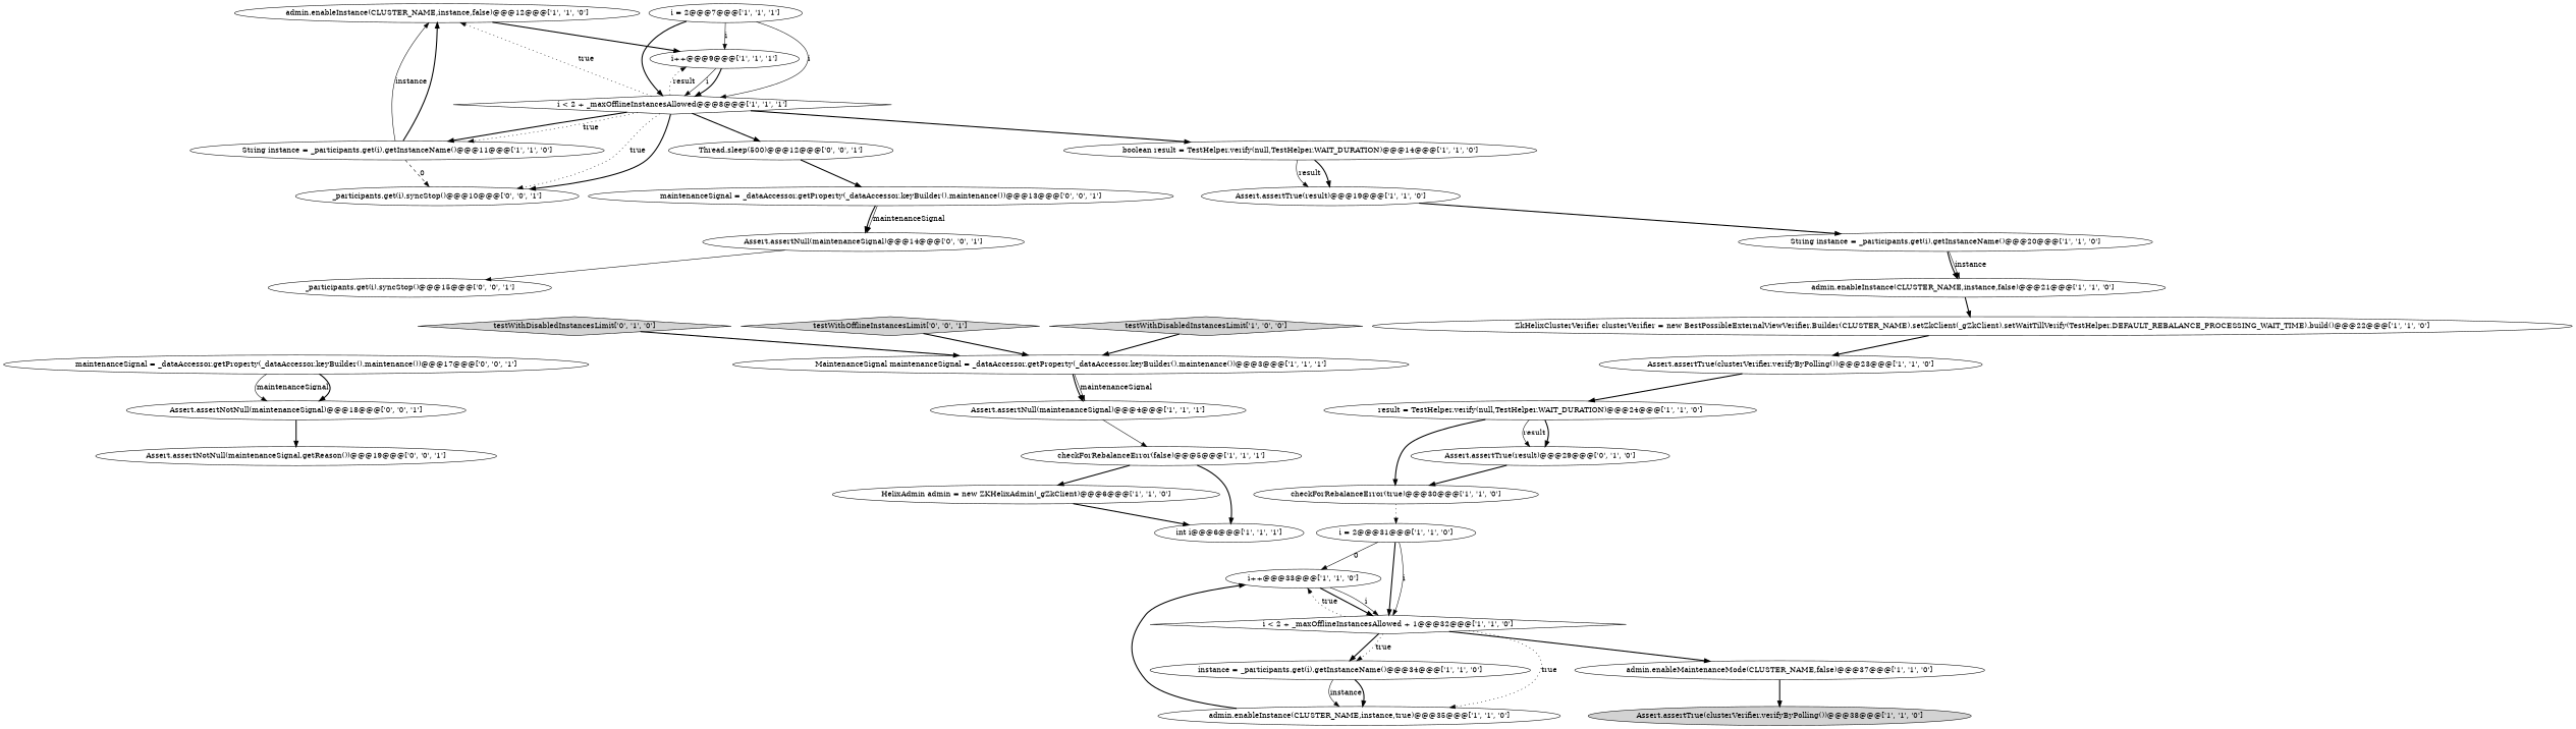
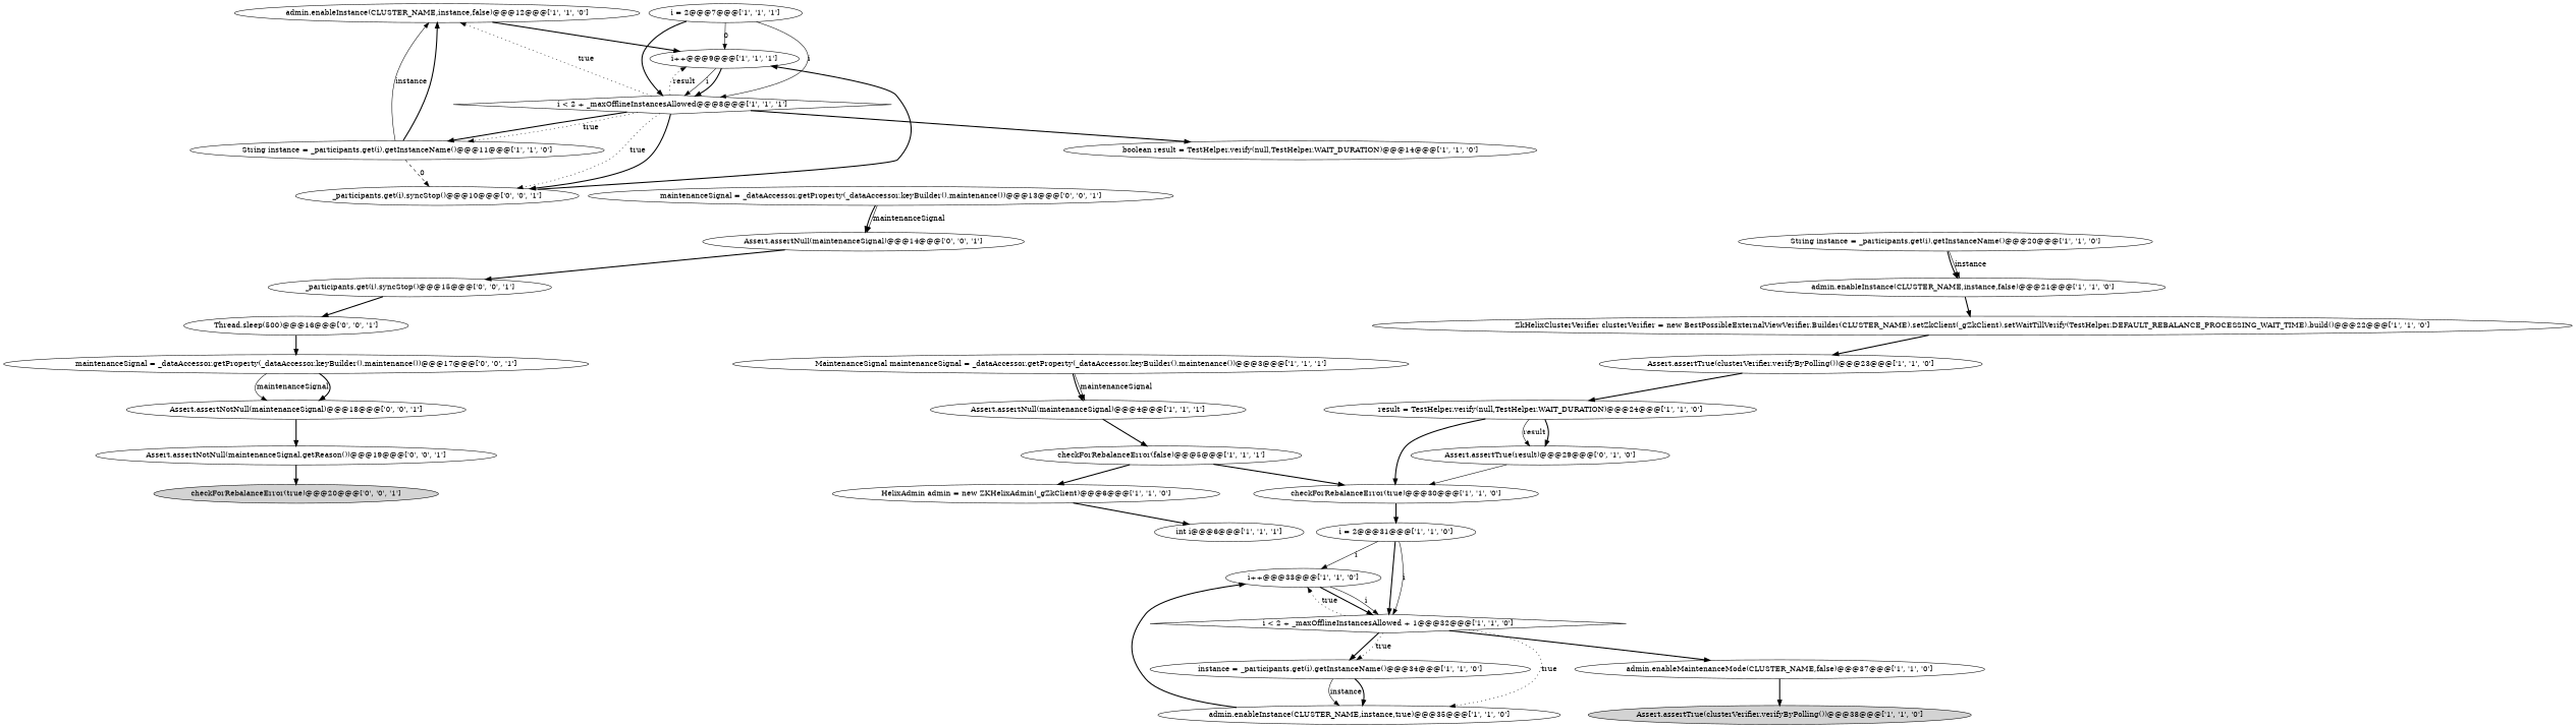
  digraph {
    node [fillcolor=white shape=ellipse style=filled]
    edge [style=bold]
    n1 [label="admin.enableInstance(CLUSTER_NAME,instance,false)@@@12@@@['1', '1', '0']"]
    n2 [label="i++@@@9@@@['1', '1', '1']"]
    n3 [label="i < 2 + _maxOfflineInstancesAllowed@@@8@@@['1', '1', '1']" shape=diamond]
    n4 [label="checkForRebalanceError(false)@@@5@@@['1', '1', '1']"]
    n5 [label="int i@@@6@@@['1', '1', '1']"]
    n6 [label="HelixAdmin admin = new ZKHelixAdmin(_gZkClient)@@@6@@@['1', '1', '0']"]
    n7 [label="_participants.get(i).syncStop()@@@10@@@['0', '0', '1']"]
    n8 [label="admin.enableInstance(CLUSTER_NAME,instance,true)@@@35@@@['1', '1', '0']"]
    n9 [label="i++@@@33@@@['1', '1', '0']"]
    n10 [label="i < 2 + _maxOfflineInstancesAllowed + 1@@@32@@@['1', '1', '0']" shape=diamond]
    n11 [label="Assert.assertNotNull(maintenanceSignal.getReason())@@@19@@@['0', '0', '1']"]
+   n12 [fillcolor=lightgray label="checkForRebalanceError(true)@@@20@@@['0', '0', '1']"]
    n13 [label="admin.enableMaintenanceMode(CLUSTER_NAME,false)@@@37@@@['1', '1', '0']"]
    n14 [fillcolor=lightgray label="Assert.assertTrue(clusterVerifier.verifyByPolling())@@@38@@@['1', '1', '0']"]
    n15 [label="i = 2@@@7@@@['1', '1', '1']"]
    n16 [label="Assert.assertTrue(result)@@@29@@@['0', '1', '0']"]
    n17 [label="checkForRebalanceError(true)@@@30@@@['1', '1', '0']"]
    n18 [label="i = 2@@@31@@@['1', '1', '0']"]
-   n19 [label="Assert.assertTrue(result)@@@19@@@['1', '1', '0']"]
    n20 [label="String instance = _participants.get(i).getInstanceName()@@@20@@@['1', '1', '0']"]
    n21 [label="admin.enableInstance(CLUSTER_NAME,instance,false)@@@21@@@['1', '1', '0']"]
    n22 [label="Assert.assertNull(maintenanceSignal)@@@4@@@['1', '1', '1']"]
    n23 [label="Assert.assertNull(maintenanceSignal)@@@14@@@['0', '0', '1']"]
    n24 [label="_participants.get(i).syncStop()@@@15@@@['0', '0', '1']"]
+   n25 [label="Thread.sleep(500)@@@16@@@['0', '0', '1']"]
    n26 [label="maintenanceSignal = _dataAccessor.getProperty(_dataAccessor.keyBuilder().maintenance())@@@17@@@['0', '0', '1']"]
    n27 [label="instance = _participants.get(i).getInstanceName()@@@34@@@['1', '1', '0']"]
-   n28 [fillcolor=lightgray label="testWithOfflineInstancesLimit['0', '0', '1']" shape=diamond]
    n29 [label="MaintenanceSignal maintenanceSignal = _dataAccessor.getProperty(_dataAccessor.keyBuilder().maintenance())@@@3@@@['1', '1', '1']"]
    n30 [label="ZkHelixClusterVerifier clusterVerifier = new BestPossibleExternalViewVerifier.Builder(CLUSTER_NAME).setZkClient(_gZkClient).setWaitTillVerify(TestHelper.DEFAULT_REBALANCE_PROCESSING_WAIT_TIME).build()@@@22@@@['1', '1', '0']"]
    n31 [label="Assert.assertTrue(clusterVerifier.verifyByPolling())@@@23@@@['1', '1', '0']"]
-   n32 [fillcolor=lightgray label="testWithDisabledInstancesLimit['1', '0', '0']" shape=diamond]
    n33 [label="maintenanceSignal = _dataAccessor.getProperty(_dataAccessor.keyBuilder().maintenance())@@@13@@@['0', '0', '1']"]
-   n34 [label="Thread.sleep(500)@@@12@@@['0', '0', '1']"]
    n35 [label="Assert.assertNotNull(maintenanceSignal)@@@18@@@['0', '0', '1']"]
    n36 [label="result = TestHelper.verify(null,TestHelper.WAIT_DURATION)@@@24@@@['1', '1', '0']"]
    n37 [label="boolean result = TestHelper.verify(null,TestHelper.WAIT_DURATION)@@@14@@@['1', '1', '0']"]
    n38 [label="String instance = _participants.get(i).getInstanceName()@@@11@@@['1', '1', '0']"]
-   n39 [fillcolor=lightgray label="testWithDisabledInstancesLimit['0', '1', '0']" shape=diamond]
    n1 -> n2
    n2 -> n3 [label=i style=solid]
    n2 -> n3
    n3 -> n1 [label=true style=dotted]
    n3 -> n2 [label=result style=dotted]
    n3 -> n7 [label=true style=dotted]
    n3 -> n7
-   n3 -> n34
    n3 -> n37
    n3 -> n38
    n3 -> n38 [label=true style=dotted]
-   n4 -> n5
+   n4 -> n17
    n4 -> n6
    n6 -> n5
+   n7 -> n2
    n8 -> n9
    n9 -> n10
    n9 -> n10 [label=i style=solid]
    n10 -> n8 [label=true style=dotted]
    n10 -> n9 [label=true style=dotted]
    n10 -> n13
    n10 -> n27
    n10 -> n27 [label=true style=dotted]
+   n11 -> n12
    n13 -> n14
-   n15 -> n2 [label=i style=solid]
+   n15 -> n2 [label=0 style=solid]
    n15 -> n3 [label=i style=solid]
    n15 -> n3
-   n16 -> n17
-   n17 -> n18 [style=dotted]
-   n18 -> n9 [label=0 style=solid]
+   n16 -> n17 [style=solid]
+   n17 -> n18
+   n18 -> n9 [label=i style=solid]
    n18 -> n10
    n18 -> n10 [label=i style=solid]
-   n19 -> n20
    n20 -> n21
    n20 -> n21 [label=instance style=solid]
    n21 -> n30
-   n22 -> n4 [style=solid]
-   n23 -> n24 [style=solid]
+   n22 -> n4
+   n23 -> n24
+   n24 -> n25
+   n25 -> n26
    n26 -> n35 [label=maintenanceSignal style=solid]
    n26 -> n35
    n27 -> n8 [label=instance style=solid]
    n27 -> n8
-   n28 -> n29
    n29 -> n22
    n29 -> n22 [label=maintenanceSignal style=solid]
    n30 -> n31
    n31 -> n36
-   n32 -> n29
    n33 -> n23
    n33 -> n23 [label=maintenanceSignal style=solid]
-   n34 -> n33
    n35 -> n11
    n36 -> n16
    n36 -> n16 [label=result style=solid]
    n36 -> n17
-   n37 -> n19
-   n37 -> n19 [label=result style=solid]
    n38 -> n1
    n38 -> n1 [label=instance style=solid]
    n38 -> n7 [label=0 style=dashed]
-   n39 -> n29
  }
